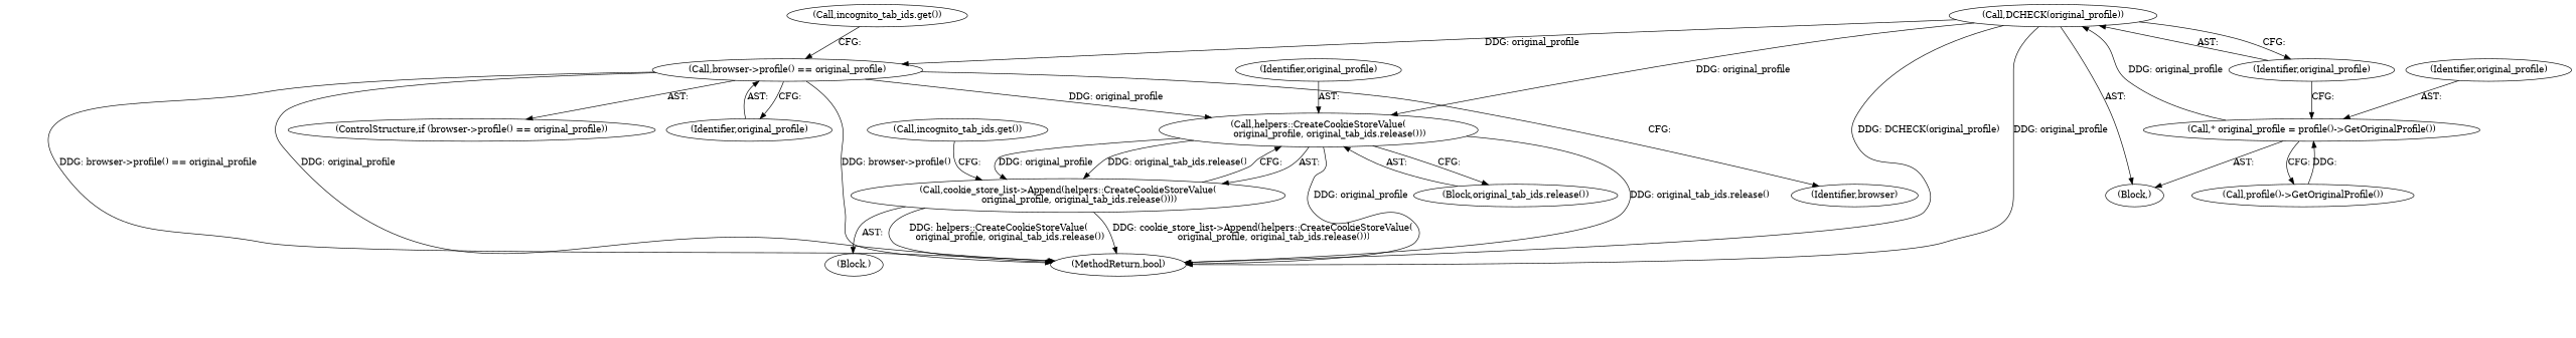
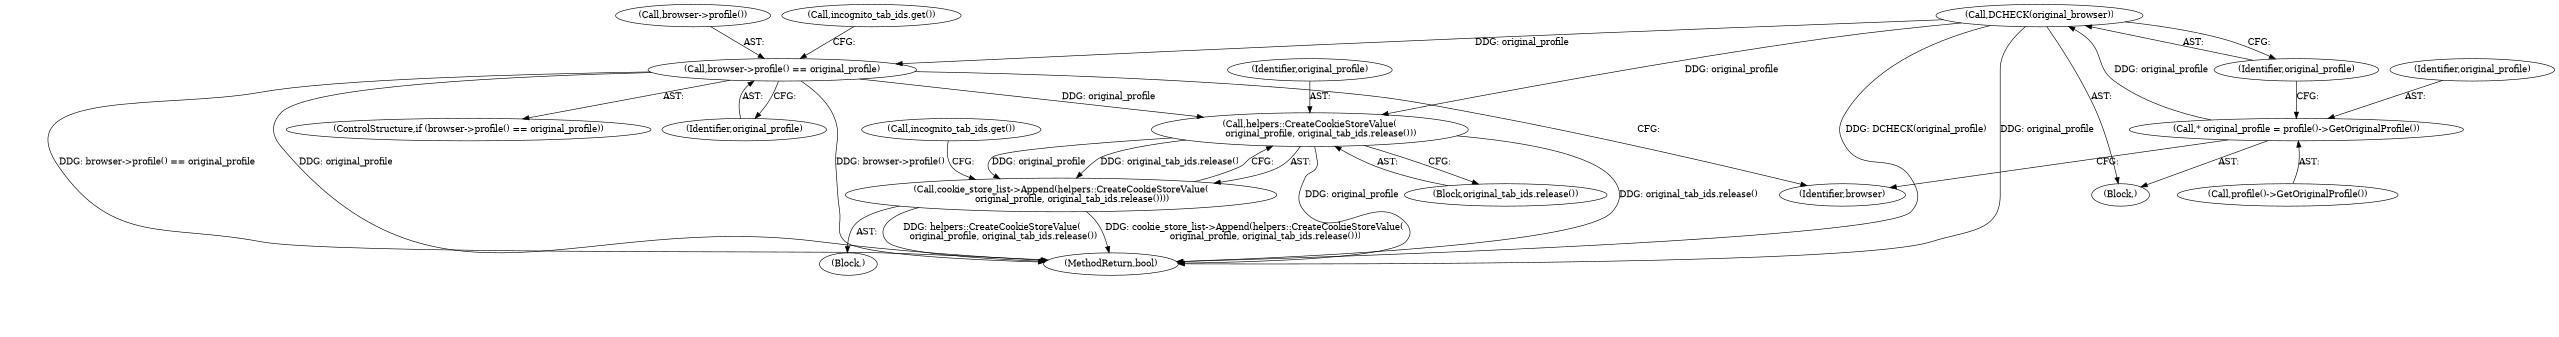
  digraph {
    n1 [label="(Call,browser->profile() == original_profile)"]
    n2 [label="(Call,helpers::CreateCookieStoreValue(\n        original_profile, original_tab_ids.release()))"]
    n3 [label="(ControlStructure,if (browser->profile() == original_profile))"]
    n4 [label="(Identifier,original_profile)"]
    n5 [label="(MethodReturn,bool)"]
    n6 [label="(Identifier,browser)"]
    n7 [label="(Call,cookie_store_list->Append(helpers::CreateCookieStoreValue(\n        original_profile, original_tab_ids.release())))"]
    n8 [label="(Block,original_tab_ids.release())"]
-   n9 [label="(Call,DCHECK(original_profile))"]
+   n9 [label="(Call,DCHECK(original_browser))"]
    n10 [label="(Block,)"]
    n11 [label="(Identifier,original_profile)"]
    n12 [label="(Call,* original_profile = profile()->GetOriginalProfile())"]
    n13 [label="(Call,profile()->GetOriginalProfile())"]
    n14 [label="(Block,)"]
+   n15 [label="(Call,browser->profile())"]
    n16 [label="(Call,incognito_tab_ids.get())"]
    n17 [label="(Identifier,original_profile)"]
    n18 [label="(Call,incognito_tab_ids.get())"]
    n19 [label="(Identifier,original_profile)"]
    n1 -> n2 [label="DDG: original_profile"]
    n1 -> n3 [label="AST: "]
    n1 -> n4 [label="CFG: "]
    n1 -> n5 [label="DDG: browser->profile() == original_profile"]
    n1 -> n5 [label="DDG: original_profile"]
    n1 -> n5 [label="DDG: browser->profile()"]
    n1 -> n6 [label="CFG: "]
    n2 -> n5 [label="DDG: original_profile"]
    n2 -> n5 [label="DDG: original_tab_ids.release()"]
    n2 -> n7 [label="AST: "]
    n2 -> n7 [label="DDG: original_profile"]
    n2 -> n7 [label="DDG: original_tab_ids.release()"]
    n2 -> n8 [label="CFG: "]
    n4 -> n1 [label="AST: "]
    n7 -> n2 [label="CFG: "]
    n7 -> n5 [label="DDG: helpers::CreateCookieStoreValue(\n        original_profile, original_tab_ids.release())"]
    n7 -> n5 [label="DDG: cookie_store_list->Append(helpers::CreateCookieStoreValue(\n        original_profile, original_tab_ids.release()))"]
    n7 -> n14 [label="AST: "]
    n8 -> n2 [label="AST: "]
    n9 -> n1 [label="DDG: original_profile"]
    n9 -> n2 [label="DDG: original_profile"]
    n9 -> n5 [label="DDG: original_profile"]
    n9 -> n5 [label="DDG: DCHECK(original_profile)"]
    n9 -> n10 [label="AST: "]
    n9 -> n11 [label="CFG: "]
    n11 -> n9 [label="AST: "]
    n11 -> n12 [label="CFG: "]
    n12 -> n9 [label="DDG: original_profile"]
    n12 -> n10 [label="AST: "]
-   n12 -> n13 [label="CFG: "]
-   n13 -> n12 [label="DDG: "]
+   n12 -> n6 [label="CFG: "]
+   n13 -> n12 [label="AST: "]
+   n15 -> n1 [label="AST: "]
    n16 -> n7 [label="CFG: "]
    n17 -> n2 [label="AST: "]
    n18 -> n1 [label="CFG: "]
    n19 -> n12 [label="AST: "]
  }
